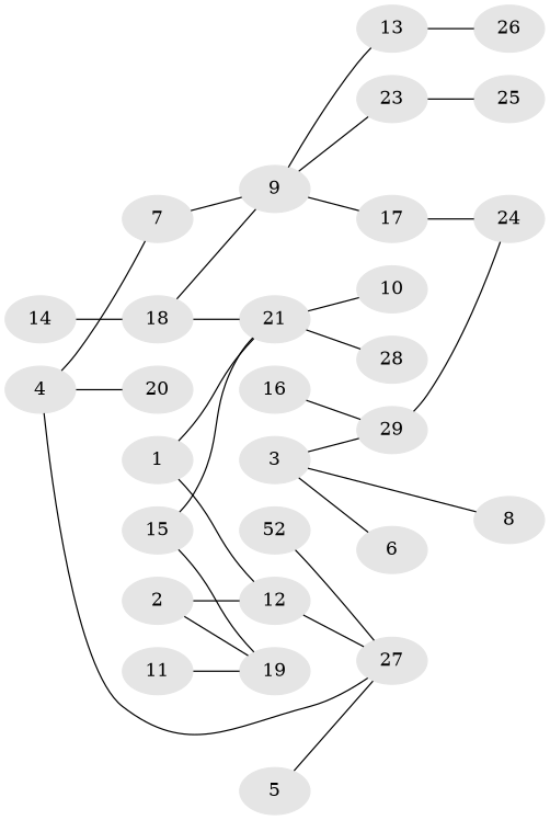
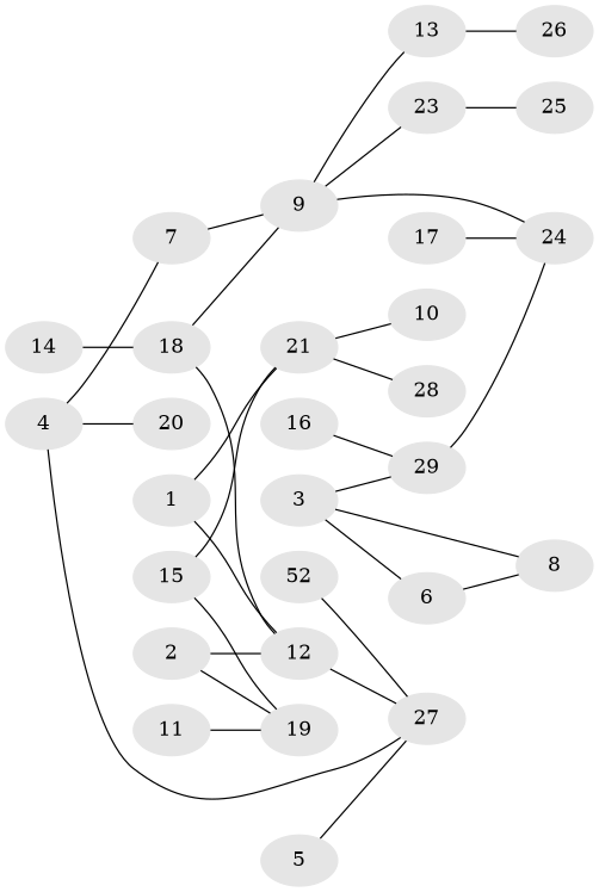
  graph {
    rankdir=LR
    node [color=gray90 style=filled]
    edge [weight=1.0]
    1
    12
    21
    27
    10
    28
    2
    19
    3
    6
    8
    29
    24
    4
    7
    20
    9
    13
    17
    23
    5
    26
    25
    11
    14
    18
    15
    16
    n29 [label=52]
    1 -- 12
    1 -- 21
    12 -- 27
    21 -- 10
    21 -- 28
    2 -- 12
    2 -- 19
    3 -- 6
    3 -- 8
    3 -- 29
+   6 -- 8
    29 -- 24
    4 -- 27
    4 -- 7
    4 -- 20
    7 -- 9
    9 -- 13
-   9 -- 17
+   9 -- 24
    9 -- 23
    13 -- 26
    17 -- 24
    23 -- 25
    5 -- 27
    11 -- 19
    14 -- 18
-   18 -- 21 [weight=2.0]
+   18 -- 12 [weight=2.0]
    18 -- 9
    15 -- 21
    15 -- 19
    16 -- 29
    n29 -- 27
  }
